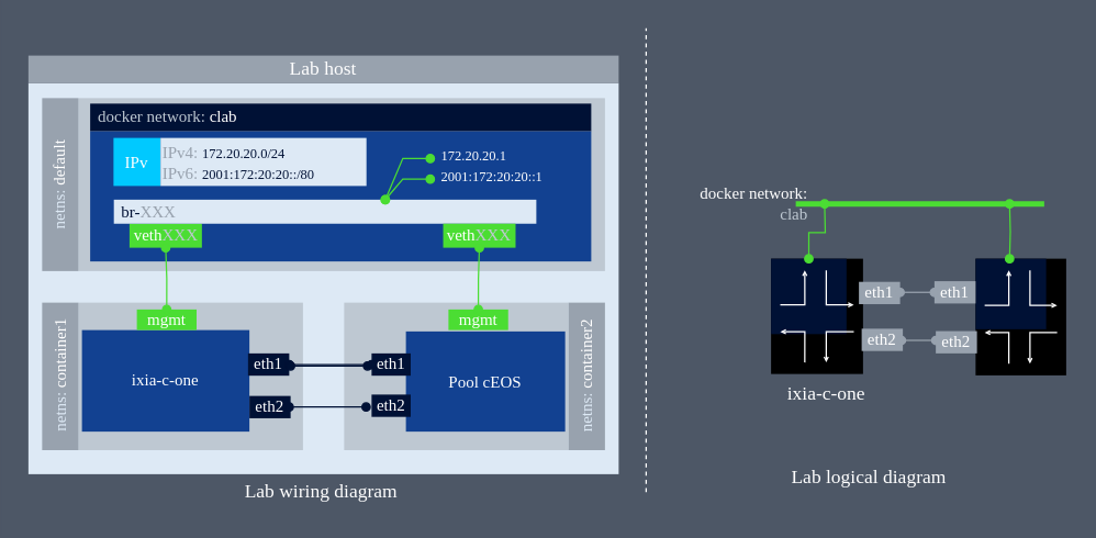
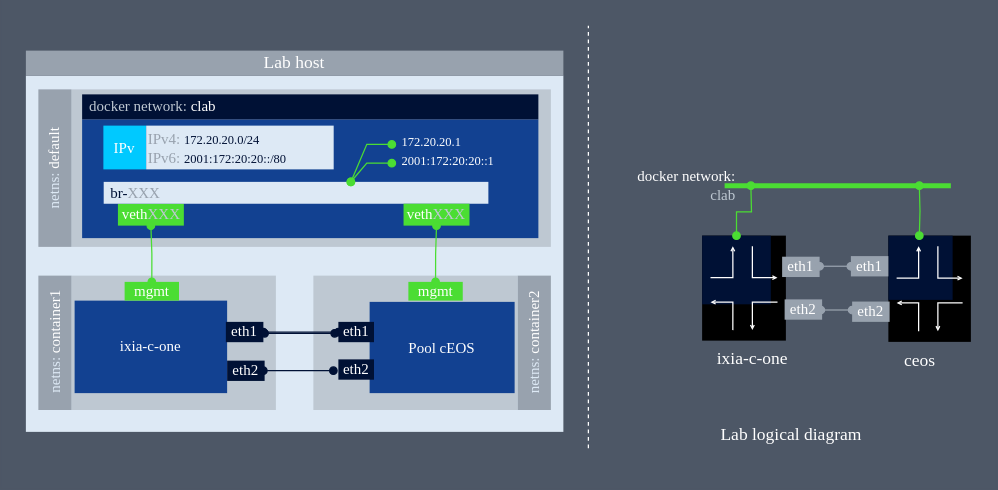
  <mxCell id="0" />
  <mxCell id="1" parent="0" />
  <mxCell id="2" value="" style="rounded=0;whiteSpace=wrap;html=1;fontSize=12;align=center;fontFamily=Manrope;fontSource=https%3A%2F%2Ffonts.googleapis.com%2Fcss%3Ffamily%3DManrope;fontColor=#FFFFFF;dashed=1;strokeColor=none;fillColor=#DDE9F5;" parent="1" vertex="1"><mxGeometry x="20" y="60" width="430" height="285" as="geometry" /></mxCell>
  <mxCell id="3" value="&lt;span style=&quot;font-size: 14px&quot;&gt;Lab host&lt;/span&gt;" style="rounded=0;whiteSpace=wrap;html=1;fontSize=12;align=center;fontFamily=Manrope;fontSource=https%3A%2F%2Ffonts.googleapis.com%2Fcss%3Ffamily%3DManrope;dashed=1;strokeColor=none;fillColor=#98A2AE;fontColor=#FFFFFF;" parent="1" vertex="1"><mxGeometry x="20" y="40" width="430" height="20" as="geometry" /></mxCell>
  <mxCell id="4" value="" style="rounded=0;whiteSpace=wrap;html=1;fontSize=12;align=center;strokeColor=none;fontFamily=Manrope;fontSource=https%3A%2F%2Ffonts.googleapis.com%2Fcss%3Ffamily%3DManrope;fontColor=#DDE9F5;fillColor=#BEC8D2;" parent="1" vertex="1"><mxGeometry x="56.5" y="220" width="163.5" height="107.5" as="geometry" /></mxCell>
  <mxCell id="5" value="ixia-c-one" style="rounded=0;whiteSpace=wrap;html=1;fontSize=12;align=center;strokeColor=none;fontFamily=Manrope;fontSource=https%3A%2F%2Ffonts.googleapis.com%2Fcss%3Ffamily%3DManrope;fontColor=#FFFFFF;fillColor=#124191;" parent="1" vertex="1"><mxGeometry x="59" y="240" width="122" height="74" as="geometry" /></mxCell>
  <mxCell id="6" value="mgmt" style="rounded=0;whiteSpace=wrap;html=1;fontFamily=Manrope;fontSize=12;fontColor=#FFFFFF;align=center;fillColor=#4BDD33;strokeColor=none;" parent="1" vertex="1"><mxGeometry x="99" y="225" width="43.5" height="15" as="geometry" /></mxCell>
  <mxCell id="7" value="" style="rounded=0;whiteSpace=wrap;html=1;fontSize=12;align=center;strokeColor=none;fontFamily=Manrope;fontSource=https%3A%2F%2Ffonts.googleapis.com%2Fcss%3Ffamily%3DManrope;fontColor=#FFFFFF;fillColor=#BEC8D2;" parent="1" vertex="1"><mxGeometry x="56.5" y="71" width="383.5" height="126" as="geometry" /></mxCell>
  <mxCell id="8" value="&lt;font face=&quot;Fira Code&quot; data-font-src=&quot;https://fonts.googleapis.com/css?family=Fira+Code&quot; style=&quot;font-size: 10px&quot;&gt;&lt;br&gt;&lt;/font&gt;" style="rounded=0;whiteSpace=wrap;html=1;fontSize=12;align=left;strokeColor=none;fontFamily=Manrope;fontSource=https%3A%2F%2Ffonts.googleapis.com%2Fcss%3Ffamily%3DManrope;fontColor=#FFFFFF;spacingLeft=4;fillColor=#124191;verticalAlign=middle;connectable=0;" parent="1" vertex="1"><mxGeometry x="65" y="95" width="365" height="95" as="geometry" /></mxCell>
  <mxCell id="9" value="veth&lt;font color=&quot;#bec8d2&quot;&gt;XXX&lt;/font&gt;" style="rounded=0;whiteSpace=wrap;html=1;fontFamily=Manrope;fontSize=12;fontColor=#FFFFFF;align=center;fillColor=#4BDD33;strokeColor=none;" parent="1" vertex="1"><mxGeometry x="93.63" y="162.5" width="52.75" height="17.5" as="geometry" /></mxCell>
  <mxCell id="10" style="edgeStyle=orthogonalEdgeStyle;rounded=0;orthogonalLoop=1;jettySize=auto;html=1;exitX=0.5;exitY=0;exitDx=0;exitDy=0;entryX=0.5;entryY=1;entryDx=0;entryDy=0;fontFamily=Manrope;fontSize=12;fontColor=#FFFFFF;endArrow=oval;endFill=1;startArrow=oval;startFill=1;strokeColor=#4BDD33;" parent="1" source="6" target="9" edge="1"><mxGeometry relative="1" as="geometry" /></mxCell>
  <mxCell id="11" value="&lt;font color=&quot;#dde9f5&quot;&gt;netns:&lt;/font&gt;&amp;nbsp;default" style="rounded=0;whiteSpace=wrap;html=1;fontSize=12;align=center;fontFamily=Manrope;fontSource=https%3A%2F%2Ffonts.googleapis.com%2Fcss%3Ffamily%3DManrope;fontColor=#FFFFFF;fillColor=#98A2AE;rotation=0;strokeColor=none;horizontal=0;verticalAlign=middle;" parent="1" vertex="1"><mxGeometry x="30" y="71" width="26.5" height="126" as="geometry" /></mxCell>
  <mxCell id="12" value="&lt;font color=&quot;#dde9f5&quot;&gt;netns:&lt;/font&gt;&amp;nbsp;container1" style="rounded=0;whiteSpace=wrap;html=1;fontSize=12;align=center;fontFamily=Manrope;fontSource=https%3A%2F%2Ffonts.googleapis.com%2Fcss%3Ffamily%3DManrope;fontColor=#FFFFFF;fillColor=#98A2AE;rotation=0;strokeColor=none;horizontal=0;verticalAlign=middle;" parent="1" vertex="1"><mxGeometry x="30" y="220" width="26.5" height="107.5" as="geometry" /></mxCell>
  <mxCell id="13" value="&lt;font color=&quot;#bec8d2&quot;&gt;docker network:&lt;/font&gt; clab&lt;font face=&quot;Fira Code&quot; data-font-src=&quot;https://fonts.googleapis.com/css?family=Fira+Code&quot; style=&quot;font-size: 10px&quot;&gt;&lt;br&gt;&lt;/font&gt;" style="rounded=0;whiteSpace=wrap;html=1;fontSize=12;align=left;strokeColor=none;fontFamily=Manrope;fontSource=https%3A%2F%2Ffonts.googleapis.com%2Fcss%3Ffamily%3DManrope;fontColor=#FFFFFF;spacingLeft=4;fillColor=#001135;" parent="1" vertex="1"><mxGeometry x="65" y="75" width="365" height="20" as="geometry" /></mxCell>
- <mxCell id="14" value="&lt;font&gt;Lab wiring diagram&lt;/font&gt;" style="text;html=1;align=center;verticalAlign=middle;resizable=0;points=[];autosize=1;fontSize=14;fontFamily=Manrope;fontStyle=0;fontColor=#FFFFFF;" parent="1" vertex="1"><mxGeometry x="165" y="345" width="135" height="25" as="geometry" /></mxCell>
  <mxCell id="15" value="br-&lt;font color=&quot;#98a2ae&quot;&gt;XXX&lt;/font&gt;" style="rounded=0;whiteSpace=wrap;html=1;fontSize=12;align=left;fontFamily=Manrope;fontSource=https%3A%2F%2Ffonts.googleapis.com%2Fcss%3Ffamily%3DManrope;dashed=1;strokeColor=none;fillColor=#DDE9F5;fontColor=#001135;spacingLeft=4;" parent="1" vertex="1"><mxGeometry x="82.25" y="145" width="307.75" height="17.5" as="geometry" /></mxCell>
  <mxCell id="16" value="&lt;font face=&quot;Fira Code&quot; data-font-src=&quot;https://fonts.googleapis.com/css?family=Fira+Code&quot;&gt;IPv&lt;br&gt;&lt;/font&gt;" style="rounded=0;whiteSpace=wrap;html=1;fontSize=12;align=center;strokeColor=none;fontFamily=Manrope;fontSource=https%3A%2F%2Ffonts.googleapis.com%2Fcss%3Ffamily%3DManrope;fontColor=#FFFFFF;spacingLeft=0;verticalAlign=middle;fillColor=#00C9FF;" parent="1" vertex="1"><mxGeometry x="82" y="100" width="34.25" height="35" as="geometry" /></mxCell>
  <mxCell id="17" value="&lt;font color=&quot;#98a2ae&quot; style=&quot;font-size: 12px ; line-height: 100%&quot;&gt;IPv4:&lt;/font&gt;&lt;span style=&quot;color: rgb(255 , 255 , 255)&quot;&gt;&amp;nbsp;&lt;/span&gt;&lt;font face=&quot;Fira Code&quot; data-font-src=&quot;https://fonts.googleapis.com/css?family=Fira+Code&quot; style=&quot;font-size: 10px&quot;&gt;172.20.20.0/24&lt;br&gt;&lt;span style=&quot;color: rgb(255 , 255 , 255) ; font-family: &amp;#34;manrope&amp;#34; ; font-size: 12px&quot;&gt;&lt;font color=&quot;#98a2ae&quot;&gt;IPv6:&lt;/font&gt;&amp;nbsp;&lt;/span&gt;&lt;font face=&quot;Fira Code&quot; data-font-src=&quot;https://fonts.googleapis.com/css?family=Fira+Code&quot;&gt;2001:172:20:20::/80&lt;/font&gt;&lt;/font&gt;" style="rounded=0;whiteSpace=wrap;html=1;fontSize=12;align=left;fontFamily=Manrope;fontSource=https%3A%2F%2Ffonts.googleapis.com%2Fcss%3Ffamily%3DManrope;dashed=1;strokeColor=none;fillColor=#DDE9F5;fontColor=#001135;" parent="1" vertex="1"><mxGeometry x="116.25" y="100" width="150" height="35" as="geometry" /></mxCell>
  <mxCell id="18" style="rounded=0;orthogonalLoop=1;jettySize=auto;html=1;fontFamily=Manrope;fontSize=12;fontColor=#FFFFFF;endArrow=oval;endFill=1;startArrow=oval;startFill=1;strokeColor=#4BDD33;" parent="1" edge="1"><mxGeometry relative="1" as="geometry"><mxPoint x="312.75" y="115" as="sourcePoint" /><mxPoint x="280" y="145" as="targetPoint" /><Array as="points"><mxPoint x="292.75" y="115" /></Array></mxGeometry></mxCell>
  <mxCell id="19" value="&lt;font face=&quot;Fira Code&quot; data-font-src=&quot;https://fonts.googleapis.com/css?family=Fira+Code&quot; style=&quot;font-size: 10px&quot;&gt;172.20.20.1&lt;/font&gt;" style="text;html=1;align=left;verticalAlign=middle;resizable=0;points=[];autosize=1;fontSize=14;fontFamily=Manrope;fontColor=#FFFFFF;" parent="1" vertex="1"><mxGeometry x="318.75" y="100" width="80" height="25" as="geometry" /></mxCell>
  <mxCell id="20" style="rounded=0;orthogonalLoop=1;jettySize=auto;html=1;fontFamily=Manrope;fontSize=12;fontColor=#FFFFFF;endArrow=oval;endFill=1;startArrow=oval;startFill=1;strokeColor=#4BDD33;" parent="1" edge="1"><mxGeometry relative="1" as="geometry"><mxPoint x="312.75" y="130" as="sourcePoint" /><mxPoint x="280" y="145" as="targetPoint" /><Array as="points"><mxPoint x="292.75" y="130" /></Array></mxGeometry></mxCell>
  <mxCell id="21" value="&lt;font face=&quot;Fira Code&quot; data-font-src=&quot;https://fonts.googleapis.com/css?family=Fira+Code&quot; style=&quot;font-size: 10px&quot;&gt;2001:172:20:20::1&lt;/font&gt;" style="text;html=1;align=left;verticalAlign=middle;resizable=0;points=[];autosize=1;fontSize=14;fontFamily=Manrope;fontColor=#FFFFFF;" parent="1" vertex="1"><mxGeometry x="318.75" y="115" width="115" height="25" as="geometry" /></mxCell>
  <mxCell id="22" style="rounded=0;orthogonalLoop=1;jettySize=auto;html=1;entryX=0.5;entryY=1;entryDx=0;entryDy=0;startSize=6;endArrow=none;endFill=0;endSize=2;fontFamily=Manrope;fontSize=8;dashed=1;fontSource=https%3A%2F%2Ffonts.googleapis.com%2Fcss%3Ffamily%3DManrope;strokeColor=#FFFFFF;" parent="1" edge="1"><mxGeometry relative="1" as="geometry"><mxPoint x="470" y="358" as="sourcePoint" /><mxPoint x="470" y="20" as="targetPoint" /></mxGeometry></mxCell>
  <mxCell id="23" value="" style="rounded=0;whiteSpace=wrap;html=1;fontSize=12;align=center;strokeColor=none;fontFamily=Manrope;fontSource=https%3A%2F%2Ffonts.googleapis.com%2Fcss%3Ffamily%3DManrope;fontColor=#DDE9F5;fillColor=#BEC8D2;" parent="1" vertex="1"><mxGeometry x="250" y="220" width="163.5" height="107.5" as="geometry" /></mxCell>
  <mxCell id="24" value="Pool cEOS" style="rounded=0;whiteSpace=wrap;html=1;fontSize=12;align=center;strokeColor=none;fontFamily=Manrope;fontSource=https%3A%2F%2Ffonts.googleapis.com%2Fcss%3Ffamily%3DManrope;fontColor=#FFFFFF;fillColor=#124191;" parent="1" vertex="1"><mxGeometry x="295" y="241" width="116" height="73" as="geometry" /></mxCell>
  <mxCell id="25" value="mgmt" style="rounded=0;whiteSpace=wrap;html=1;fontFamily=Manrope;fontSize=12;fontColor=#FFFFFF;align=center;fillColor=#4BDD33;strokeColor=none;" parent="1" vertex="1"><mxGeometry x="326" y="225" width="43.5" height="15" as="geometry" /></mxCell>
  <mxCell id="26" value="veth&lt;font color=&quot;#bec8d2&quot;&gt;XXX&lt;/font&gt;" style="rounded=0;whiteSpace=wrap;html=1;fontFamily=Manrope;fontSize=12;fontColor=#FFFFFF;align=center;fillColor=#4BDD33;strokeColor=none;" parent="1" vertex="1"><mxGeometry x="322.13" y="162.5" width="52.75" height="17.5" as="geometry" /></mxCell>
  <mxCell id="27" style="edgeStyle=orthogonalEdgeStyle;rounded=0;orthogonalLoop=1;jettySize=auto;html=1;exitX=0.5;exitY=0;exitDx=0;exitDy=0;entryX=0.5;entryY=1;entryDx=0;entryDy=0;fontFamily=Manrope;fontSize=12;fontColor=#FFFFFF;endArrow=oval;endFill=1;startArrow=oval;startFill=1;strokeColor=#4BDD33;" parent="1" source="25" target="26" edge="1"><mxGeometry relative="1" as="geometry" /></mxCell>
  <mxCell id="28" value="&lt;font color=&quot;#dde9f5&quot;&gt;netns:&lt;/font&gt;&amp;nbsp;container2" style="rounded=0;whiteSpace=wrap;html=1;fontSize=12;align=center;fontFamily=Manrope;fontSource=https%3A%2F%2Ffonts.googleapis.com%2Fcss%3Ffamily%3DManrope;fontColor=#FFFFFF;fillColor=#98A2AE;rotation=0;strokeColor=none;horizontal=0;verticalAlign=middle;" parent="1" vertex="1"><mxGeometry x="413.5" y="220" width="26.5" height="107.5" as="geometry" /></mxCell>
  <mxCell id="29" value="eth1" style="rounded=0;whiteSpace=wrap;html=1;fontFamily=Manrope;fontSize=12;fontColor=#FFFFFF;align=center;strokeColor=none;rotation=0;horizontal=1;fillColor=#001135;" parent="1" vertex="1"><mxGeometry x="180" y="257" width="30" height="16.25" as="geometry" /></mxCell>
  <mxCell id="30" value="eth1" style="rounded=0;whiteSpace=wrap;html=1;fontFamily=Manrope;fontSize=12;fontColor=#FFFFFF;align=center;strokeColor=none;rotation=0;horizontal=1;fillColor=#001135;" parent="1" vertex="1"><mxGeometry x="270" y="257" width="28.5" height="16.25" as="geometry" /></mxCell>
  <mxCell id="31" style="edgeStyle=orthogonalEdgeStyle;rounded=0;orthogonalLoop=1;jettySize=auto;html=1;exitX=1;exitY=0.5;exitDx=0;exitDy=0;entryX=0;entryY=0.5;entryDx=0;entryDy=0;fontFamily=Manrope;fontSize=12;fontColor=#FFFFFF;endArrow=oval;endFill=1;startArrow=oval;startFill=1;strokeColor=#001135;" parent="1" source="29" target="30" edge="1"><mxGeometry relative="1" as="geometry"><mxPoint x="125" y="234.99" as="sourcePoint" /><mxPoint x="125.005" y="179.99" as="targetPoint" /></mxGeometry></mxCell>
  <mxCell id="32" value="eth2" style="rounded=0;whiteSpace=wrap;html=1;fontFamily=Manrope;fontSize=12;fontColor=#FFFFFF;align=center;strokeColor=none;rotation=0;horizontal=1;fillColor=#001135;" parent="1" vertex="1"><mxGeometry x="181" y="288" width="30" height="16.25" as="geometry" /></mxCell>
  <mxCell id="33" value="eth2" style="rounded=0;whiteSpace=wrap;html=1;fontFamily=Manrope;fontSize=12;fontColor=#FFFFFF;align=center;strokeColor=none;rotation=0;horizontal=1;fillColor=#001135;" parent="1" vertex="1"><mxGeometry x="270" y="287" width="28.5" height="16.25" as="geometry" /></mxCell>
  <mxCell id="34" style="edgeStyle=orthogonalEdgeStyle;rounded=0;orthogonalLoop=1;jettySize=auto;html=1;exitX=1;exitY=0.5;exitDx=0;exitDy=0;entryX=0;entryY=0.5;entryDx=0;entryDy=0;fontFamily=Manrope;fontSize=12;fontColor=#FFFFFF;endArrow=oval;endFill=1;startArrow=oval;startFill=1;strokeColor=#001135;" parent="1" edge="1"><mxGeometry relative="1" as="geometry"><mxPoint x="211" y="266.125" as="sourcePoint" /><mxPoint x="267" y="266.125" as="targetPoint" /></mxGeometry></mxCell>
  <mxCell id="35" style="edgeStyle=orthogonalEdgeStyle;rounded=0;orthogonalLoop=1;jettySize=auto;html=1;exitX=1;exitY=0.5;exitDx=0;exitDy=0;entryX=0;entryY=0.5;entryDx=0;entryDy=0;fontFamily=Manrope;fontSize=12;fontColor=#FFFFFF;endArrow=oval;endFill=1;startArrow=oval;startFill=1;strokeColor=#001135;" parent="1" edge="1"><mxGeometry relative="1" as="geometry"><mxPoint x="210" y="296" as="sourcePoint" /><mxPoint x="266" y="296" as="targetPoint" /></mxGeometry></mxCell>
  <mxCell id="36" value="" style="group" vertex="1" connectable="0" parent="1"><mxGeometry x="489" y="132.5" width="287" height="236" as="geometry" /></mxCell>
  <mxCell id="37" value="&lt;font style=&quot;font-size: 12px&quot;&gt;&lt;font color=&quot;#ffffff&quot;&gt;docker network:&lt;/font&gt;&lt;br&gt;&lt;/font&gt;&lt;span style=&quot;font-size: 12px&quot;&gt;&lt;font color=&quot;#bec8d2&quot;&gt;clab&lt;/font&gt;&lt;/span&gt;" style="text;html=1;align=right;verticalAlign=middle;resizable=0;points=[];autosize=1;fontSize=10;fontFamily=Manrope;fontColor=#001135;" parent="36" vertex="1"><mxGeometry width="100" height="30" as="geometry" /></mxCell>
  <mxCell id="38" value="" style="group" vertex="1" connectable="0" parent="36"><mxGeometry x="72" y="15.5" width="215" height="220.5" as="geometry" /></mxCell>
  <mxCell id="39" value="" style="group;fillColor=#000000;" parent="38" vertex="1" connectable="0"><mxGeometry y="40" width="67" height="84" as="geometry" /></mxCell>
  <mxCell id="40" value="" style="group" parent="39" vertex="1" connectable="0"><mxGeometry width="67" height="84" as="geometry" /></mxCell>
  <mxCell id="41" value="" style="whiteSpace=wrap;html=1;aspect=fixed;fillColor=#001135;strokeColor=none;connectable=1;allowArrows=1;fontFamily=Manrope;fontSource=https%3A%2F%2Ffonts.googleapis.com%2Fcss%3Ffamily%3DManrope;" parent="40" vertex="1"><mxGeometry width="54.963" height="54.963" as="geometry" /></mxCell>
  <mxCell id="42" value="" style="endArrow=open;html=1;edgeStyle=orthogonalEdgeStyle;rounded=0;endFill=0;startSize=6;endSize=2;strokeColor=#FFFFFF;fontFamily=Manrope;fontSource=https%3A%2F%2Ffonts.googleapis.com%2Fcss%3Ffamily%3DManrope;" parent="40" edge="1"><mxGeometry width="111.667" height="140.0" as="geometry"><mxPoint x="6.7" y="33.6" as="sourcePoint" /><mxPoint x="24.567" y="8.4" as="targetPoint" /><Array as="points"><mxPoint x="24.567" y="33.6" /></Array></mxGeometry></mxCell>
  <mxCell id="43" value="" style="endArrow=open;html=1;edgeStyle=orthogonalEdgeStyle;rounded=0;endFill=0;startSize=6;endSize=2;strokeColor=#FFFFFF;fontFamily=Manrope;fontSource=https%3A%2F%2Ffonts.googleapis.com%2Fcss%3Ffamily%3DManrope;" parent="40" edge="1"><mxGeometry width="111.667" height="140.0" as="geometry"><mxPoint x="24.567" y="75.6" as="sourcePoint" /><mxPoint x="6.7" y="53.2" as="targetPoint" /><Array as="points"><mxPoint x="24.567" y="53.2" /></Array></mxGeometry></mxCell>
  <mxCell id="44" value="" style="endArrow=open;html=1;edgeStyle=orthogonalEdgeStyle;rounded=0;endFill=0;startSize=6;endSize=2;strokeColor=#FFFFFF;fontFamily=Manrope;fontSource=https%3A%2F%2Ffonts.googleapis.com%2Fcss%3Ffamily%3DManrope;" parent="40" edge="1"><mxGeometry width="111.667" height="140.0" as="geometry"><mxPoint x="40.2" y="8.4" as="sourcePoint" /><mxPoint x="60.3" y="33.6" as="targetPoint" /><Array as="points"><mxPoint x="40.2" y="33.6" /></Array></mxGeometry></mxCell>
  <mxCell id="45" value="" style="endArrow=open;html=1;edgeStyle=orthogonalEdgeStyle;rounded=0;endFill=0;startSize=6;endSize=2;strokeColor=#FFFFFF;fontFamily=Manrope;fontSource=https%3A%2F%2Ffonts.googleapis.com%2Fcss%3Ffamily%3DManrope;" parent="40" edge="1"><mxGeometry width="111.667" height="140.0" as="geometry"><mxPoint x="60.3" y="53.2" as="sourcePoint" /><mxPoint x="40.2" y="75.6" as="targetPoint" /><Array as="points"><mxPoint x="40.2" y="53.2" /></Array></mxGeometry></mxCell>
  <mxCell id="46" value="&lt;font&gt;ixia-c-one&lt;/font&gt;" style="text;html=1;align=center;verticalAlign=middle;resizable=0;points=[];autosize=1;fontSize=14;fontFamily=Manrope;fontStyle=0;fontColor=#FFFFFF;" parent="38" vertex="1"><mxGeometry x="1" y="128" width="77" height="22" as="geometry" /></mxCell>
  <mxCell id="47" value="" style="endArrow=none;html=1;shadow=0;strokeWidth=4;fillColor=#666666;fontFamily=nasa;fontSize=18;fontColor=#FFFFFF;strokeColor=#4BDD33;" parent="38" edge="1"><mxGeometry width="50" height="50" relative="1" as="geometry"><mxPoint x="18" as="sourcePoint" /><mxPoint x="199" as="targetPoint" /></mxGeometry></mxCell>
  <mxCell id="48" style="edgeStyle=orthogonalEdgeStyle;rounded=0;orthogonalLoop=1;jettySize=auto;html=1;fontFamily=Manrope;fontSize=12;fontColor=#FFFFFF;endArrow=oval;endFill=1;startArrow=oval;startFill=1;strokeColor=#4BDD33;" parent="38" target="41" edge="1"><mxGeometry relative="1" as="geometry"><mxPoint x="39" as="sourcePoint" /><mxPoint x="38.995" y="28" as="targetPoint" /></mxGeometry></mxCell>
  <mxCell id="49" value="&lt;font&gt;Lab logical diagram&lt;/font&gt;" style="text;html=1;align=center;verticalAlign=middle;resizable=0;points=[];autosize=1;fontSize=14;fontFamily=Manrope;fontStyle=0;fontColor=#FFFFFF;" parent="38" vertex="1"><mxGeometry x="4" y="188.5" width="134" height="22" as="geometry" /></mxCell>
  <mxCell id="50" value="" style="group;fillColor=#000000;" parent="38" vertex="1" connectable="0"><mxGeometry x="149" y="40" width="66" height="85" as="geometry" /></mxCell>
  <mxCell id="51" value="" style="group" parent="50" vertex="1" connectable="0"><mxGeometry width="66" height="85" as="geometry" /></mxCell>
  <mxCell id="52" value="" style="whiteSpace=wrap;html=1;aspect=fixed;fillColor=#001135;strokeColor=none;connectable=1;allowArrows=1;fontFamily=Manrope;fontSource=https%3A%2F%2Ffonts.googleapis.com%2Fcss%3Ffamily%3DManrope;" parent="51" vertex="1"><mxGeometry width="51.395" height="51.395" as="geometry" /></mxCell>
  <mxCell id="53" value="" style="endArrow=open;html=1;edgeStyle=orthogonalEdgeStyle;rounded=0;endFill=0;startSize=6;endSize=2;strokeColor=#FFFFFF;fontFamily=Manrope;fontSource=https%3A%2F%2Ffonts.googleapis.com%2Fcss%3Ffamily%3DManrope;" parent="51" edge="1"><mxGeometry width="110.0" height="141.667" as="geometry"><mxPoint x="6.6" y="34" as="sourcePoint" /><mxPoint x="24.2" y="8.5" as="targetPoint" /><Array as="points"><mxPoint x="24.2" y="34" /></Array></mxGeometry></mxCell>
  <mxCell id="54" value="" style="endArrow=open;html=1;edgeStyle=orthogonalEdgeStyle;rounded=0;endFill=0;startSize=6;endSize=2;strokeColor=#FFFFFF;fontFamily=Manrope;fontSource=https%3A%2F%2Ffonts.googleapis.com%2Fcss%3Ffamily%3DManrope;" parent="51" edge="1"><mxGeometry width="110.0" height="141.667" as="geometry"><mxPoint x="24.2" y="76.5" as="sourcePoint" /><mxPoint x="6.6" y="53.833" as="targetPoint" /><Array as="points"><mxPoint x="24.2" y="53.833" /></Array></mxGeometry></mxCell>
  <mxCell id="55" value="" style="endArrow=open;html=1;edgeStyle=orthogonalEdgeStyle;rounded=0;endFill=0;startSize=6;endSize=2;strokeColor=#FFFFFF;fontFamily=Manrope;fontSource=https%3A%2F%2Ffonts.googleapis.com%2Fcss%3Ffamily%3DManrope;" parent="51" edge="1"><mxGeometry width="110.0" height="141.667" as="geometry"><mxPoint x="39.6" y="8.5" as="sourcePoint" /><mxPoint x="59.4" y="34" as="targetPoint" /><Array as="points"><mxPoint x="39.6" y="34" /></Array></mxGeometry></mxCell>
  <mxCell id="56" value="" style="endArrow=open;html=1;edgeStyle=orthogonalEdgeStyle;rounded=0;endFill=0;startSize=6;endSize=2;strokeColor=#FFFFFF;fontFamily=Manrope;fontSource=https%3A%2F%2Ffonts.googleapis.com%2Fcss%3Ffamily%3DManrope;" parent="51" edge="1"><mxGeometry width="110.0" height="141.667" as="geometry"><mxPoint x="59.4" y="53.833" as="sourcePoint" /><mxPoint x="39.6" y="76.5" as="targetPoint" /><Array as="points"><mxPoint x="39.6" y="53.833" /></Array></mxGeometry></mxCell>
+ <mxCell id="57" value="&lt;font&gt;ceos&lt;/font&gt;" style="text;html=1;align=center;verticalAlign=middle;resizable=0;points=[];autosize=1;fontSize=14;fontFamily=Manrope;fontStyle=0;fontColor=#FFFFFF;" parent="38" vertex="1"><mxGeometry x="151.5" y="128" width="45" height="25" as="geometry" /></mxCell>
  <mxCell id="58" style="edgeStyle=orthogonalEdgeStyle;rounded=0;orthogonalLoop=1;jettySize=auto;html=1;fontFamily=Manrope;fontSize=12;fontColor=#FFFFFF;endArrow=oval;endFill=1;startArrow=oval;startFill=1;strokeColor=#4BDD33;" parent="38" edge="1"><mxGeometry relative="1" as="geometry"><mxPoint x="173.76" as="sourcePoint" /><mxPoint x="173.76" y="40" as="targetPoint" /></mxGeometry></mxCell>
  <mxCell id="59" value="eth1" style="rounded=0;whiteSpace=wrap;html=1;fontFamily=Manrope;fontSize=12;fontColor=#FFFFFF;align=center;strokeColor=none;rotation=0;horizontal=1;fillColor=#98A2AE;" parent="38" vertex="1"><mxGeometry x="64" y="56.87" width="30" height="16.25" as="geometry" /></mxCell>
  <mxCell id="60" value="eth1" style="rounded=0;whiteSpace=wrap;html=1;fontFamily=Manrope;fontSize=12;fontColor=#FFFFFF;align=center;strokeColor=none;rotation=0;horizontal=1;fillColor=#98A2AE;" parent="38" vertex="1"><mxGeometry x="119" y="56.38" width="30" height="16.25" as="geometry" /></mxCell>
  <mxCell id="61" value="eth2" style="rounded=0;whiteSpace=wrap;html=1;fontFamily=Manrope;fontSize=12;fontColor=#FFFFFF;align=center;strokeColor=none;rotation=0;horizontal=1;fillColor=#98A2AE;" parent="38" vertex="1"><mxGeometry x="66" y="91" width="30" height="16.25" as="geometry" /></mxCell>
  <mxCell id="62" style="edgeStyle=orthogonalEdgeStyle;rounded=0;orthogonalLoop=1;jettySize=auto;html=1;fontFamily=Manrope;fontSize=12;fontColor=#FFFFFF;endArrow=oval;endFill=1;startArrow=oval;startFill=1;entryX=1;entryY=0.5;entryDx=0;entryDy=0;exitX=0;exitY=0.5;exitDx=0;exitDy=0;strokeColor=#98A2AE;" parent="38" edge="1"><mxGeometry relative="1" as="geometry"><mxPoint x="119" y="64.505" as="sourcePoint" /><mxPoint x="94" y="64.995" as="targetPoint" /></mxGeometry></mxCell>
  <mxCell id="63" style="edgeStyle=orthogonalEdgeStyle;rounded=0;orthogonalLoop=1;jettySize=auto;html=1;fontFamily=Manrope;fontSize=12;fontColor=#FFFFFF;endArrow=oval;endFill=1;startArrow=oval;startFill=1;entryX=1;entryY=0.5;entryDx=0;entryDy=0;exitX=0;exitY=0.5;exitDx=0;exitDy=0;strokeColor=#98A2AE;" parent="38" edge="1"><mxGeometry relative="1" as="geometry"><mxPoint x="120" y="99.505" as="sourcePoint" /><mxPoint x="95" y="99.995" as="targetPoint" /></mxGeometry></mxCell>
  <mxCell id="64" value="eth2" style="rounded=0;whiteSpace=wrap;html=1;fontFamily=Manrope;fontSize=12;fontColor=#FFFFFF;align=center;strokeColor=none;rotation=0;horizontal=1;fillColor=#98A2AE;" parent="38" vertex="1"><mxGeometry x="120" y="92.75" width="30" height="16.25" as="geometry" /></mxCell>
